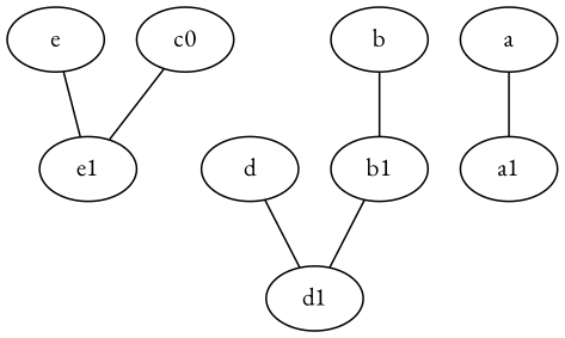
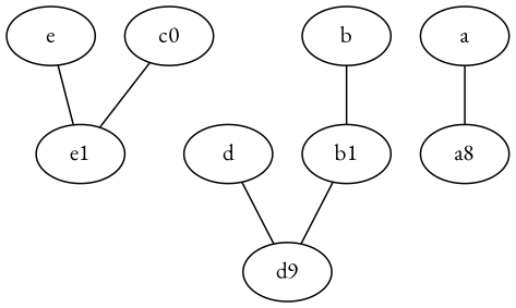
  graph {
    fontname="EB Garamond"
    node [fontname="EB Garamond" labelfontsize=50]
    edge [fontname="EB Garamond"]
    e
    e1
    n3 [label=c0]
    d
-   d1
+   d1 [label=d9]
    b1
    a
-   a1
+   a1 [label=a8]
    b
    e -- e1
    n3 -- e1
    d -- d1
    b1 -- d1
    a -- a1
    b -- b1
  }
